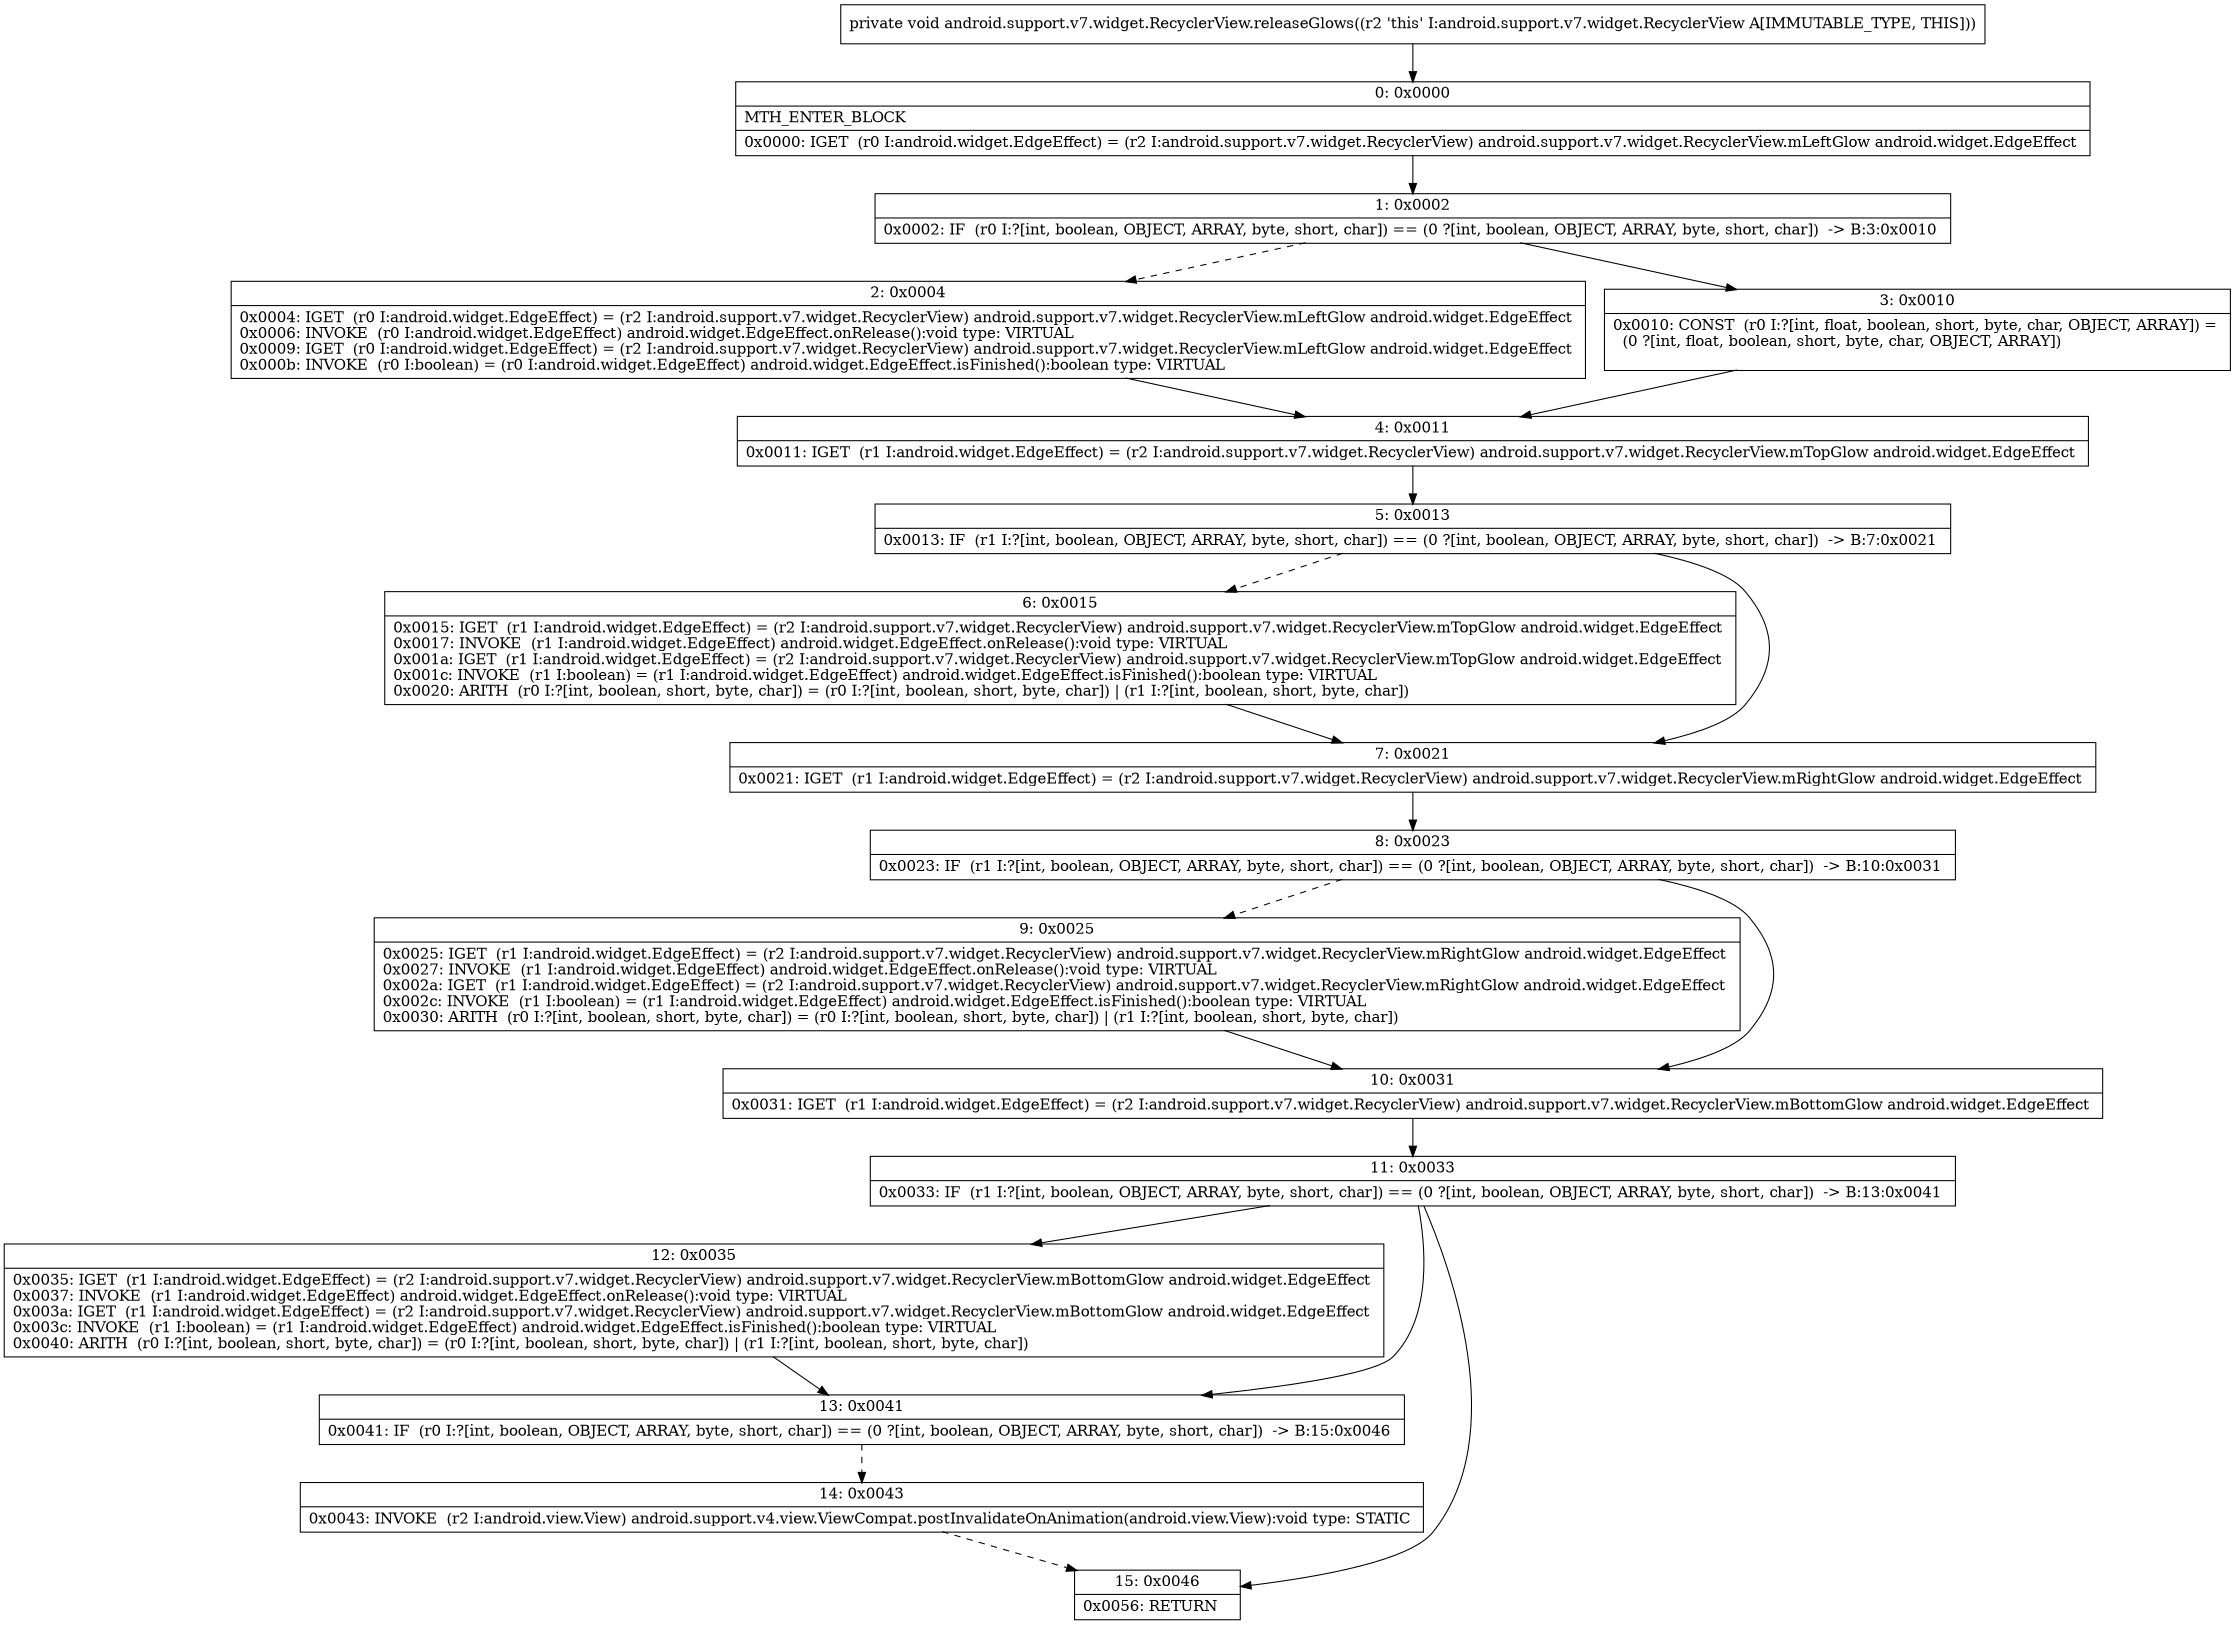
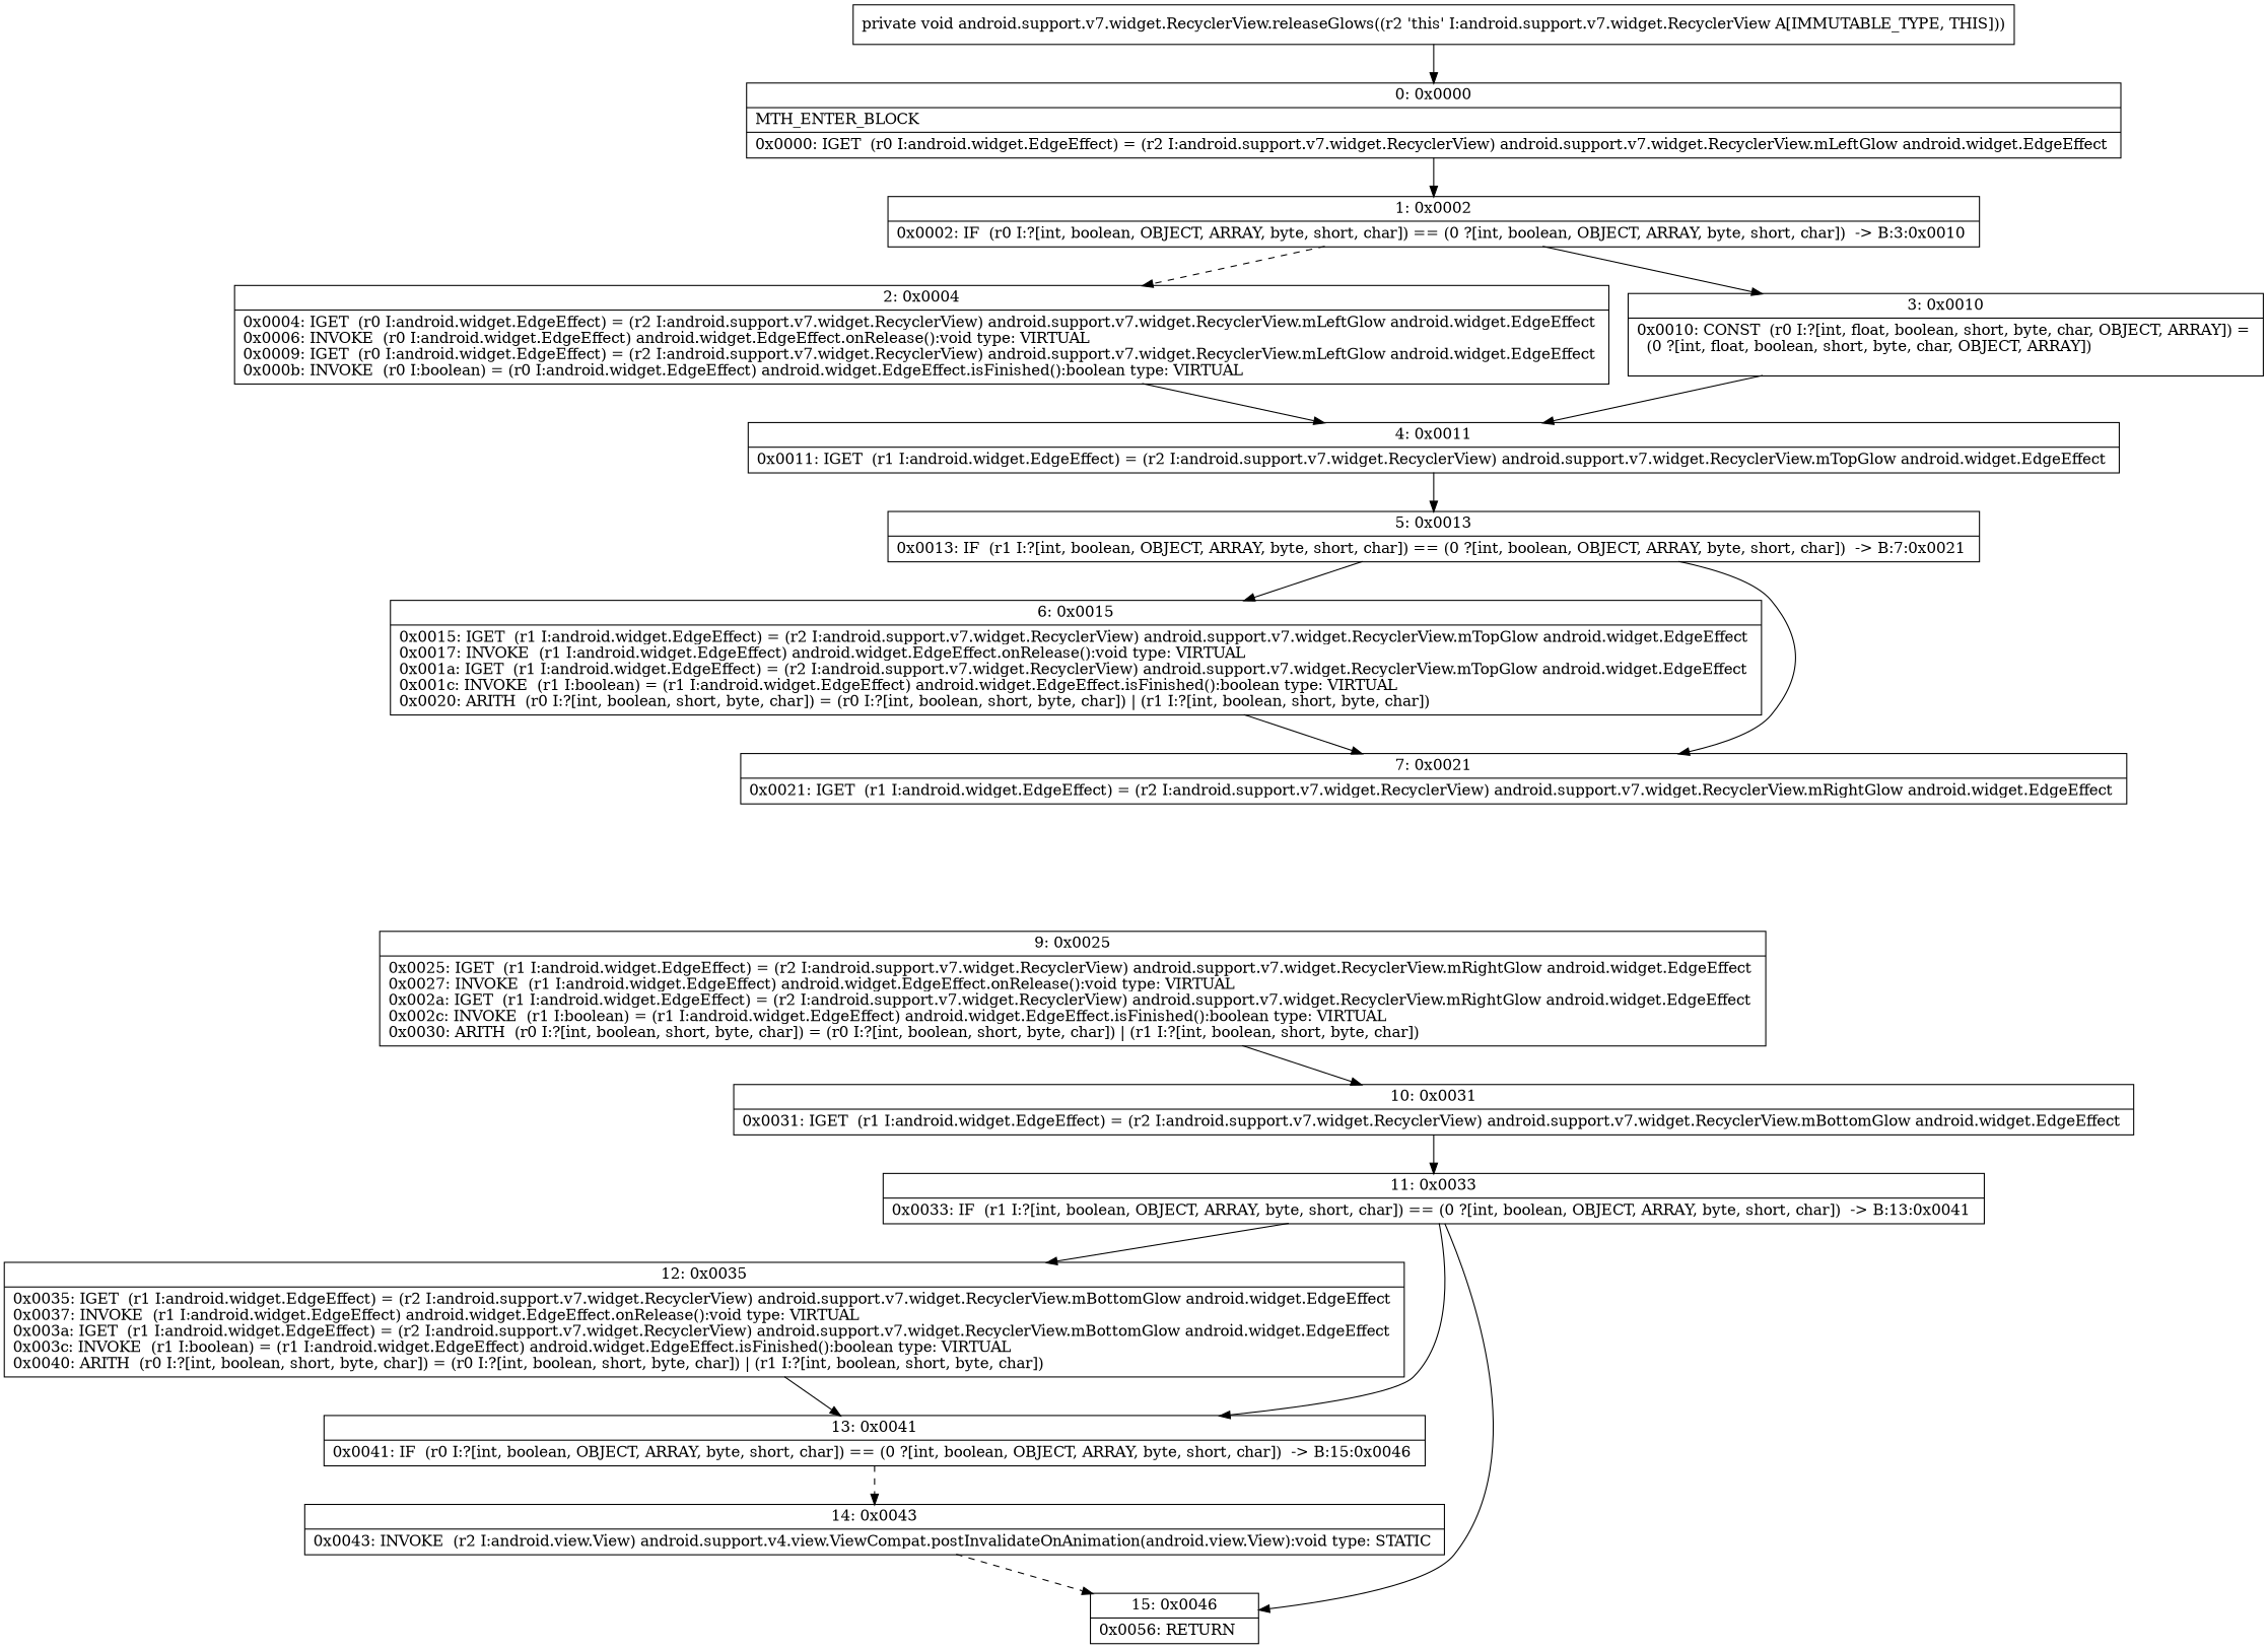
  digraph {
    fontname="DejaVu Serif"
    node [fontname="DejaVu Serif" shape=record]
    edge [fontname="DejaVu Serif"]
    n1 [label="{0\:\ 0x0000|MTH_ENTER_BLOCK\l|0x0000: IGET  (r0 I:android.widget.EdgeEffect) = (r2 I:android.support.v7.widget.RecyclerView) android.support.v7.widget.RecyclerView.mLeftGlow android.widget.EdgeEffect \l}"]
    n2 [label="{1\:\ 0x0002|0x0002: IF  (r0 I:?[int, boolean, OBJECT, ARRAY, byte, short, char]) == (0 ?[int, boolean, OBJECT, ARRAY, byte, short, char])  \-\> B:3:0x0010 \l}"]
    n3 [label="{2\:\ 0x0004|0x0004: IGET  (r0 I:android.widget.EdgeEffect) = (r2 I:android.support.v7.widget.RecyclerView) android.support.v7.widget.RecyclerView.mLeftGlow android.widget.EdgeEffect \l0x0006: INVOKE  (r0 I:android.widget.EdgeEffect) android.widget.EdgeEffect.onRelease():void type: VIRTUAL \l0x0009: IGET  (r0 I:android.widget.EdgeEffect) = (r2 I:android.support.v7.widget.RecyclerView) android.support.v7.widget.RecyclerView.mLeftGlow android.widget.EdgeEffect \l0x000b: INVOKE  (r0 I:boolean) = (r0 I:android.widget.EdgeEffect) android.widget.EdgeEffect.isFinished():boolean type: VIRTUAL \l}"]
    n4 [label="{3\:\ 0x0010|0x0010: CONST  (r0 I:?[int, float, boolean, short, byte, char, OBJECT, ARRAY]) = \l  (0 ?[int, float, boolean, short, byte, char, OBJECT, ARRAY])\l \l}"]
    n5 [label="{4\:\ 0x0011|0x0011: IGET  (r1 I:android.widget.EdgeEffect) = (r2 I:android.support.v7.widget.RecyclerView) android.support.v7.widget.RecyclerView.mTopGlow android.widget.EdgeEffect \l}"]
    n6 [label="{5\:\ 0x0013|0x0013: IF  (r1 I:?[int, boolean, OBJECT, ARRAY, byte, short, char]) == (0 ?[int, boolean, OBJECT, ARRAY, byte, short, char])  \-\> B:7:0x0021 \l}"]
    n7 [label="{6\:\ 0x0015|0x0015: IGET  (r1 I:android.widget.EdgeEffect) = (r2 I:android.support.v7.widget.RecyclerView) android.support.v7.widget.RecyclerView.mTopGlow android.widget.EdgeEffect \l0x0017: INVOKE  (r1 I:android.widget.EdgeEffect) android.widget.EdgeEffect.onRelease():void type: VIRTUAL \l0x001a: IGET  (r1 I:android.widget.EdgeEffect) = (r2 I:android.support.v7.widget.RecyclerView) android.support.v7.widget.RecyclerView.mTopGlow android.widget.EdgeEffect \l0x001c: INVOKE  (r1 I:boolean) = (r1 I:android.widget.EdgeEffect) android.widget.EdgeEffect.isFinished():boolean type: VIRTUAL \l0x0020: ARITH  (r0 I:?[int, boolean, short, byte, char]) = (r0 I:?[int, boolean, short, byte, char]) \| (r1 I:?[int, boolean, short, byte, char]) \l}"]
    n8 [label="{7\:\ 0x0021|0x0021: IGET  (r1 I:android.widget.EdgeEffect) = (r2 I:android.support.v7.widget.RecyclerView) android.support.v7.widget.RecyclerView.mRightGlow android.widget.EdgeEffect \l}"]
-   n9 [label="{8\:\ 0x0023|0x0023: IF  (r1 I:?[int, boolean, OBJECT, ARRAY, byte, short, char]) == (0 ?[int, boolean, OBJECT, ARRAY, byte, short, char])  \-\> B:10:0x0031 \l}"]
    n10 [label="{9\:\ 0x0025|0x0025: IGET  (r1 I:android.widget.EdgeEffect) = (r2 I:android.support.v7.widget.RecyclerView) android.support.v7.widget.RecyclerView.mRightGlow android.widget.EdgeEffect \l0x0027: INVOKE  (r1 I:android.widget.EdgeEffect) android.widget.EdgeEffect.onRelease():void type: VIRTUAL \l0x002a: IGET  (r1 I:android.widget.EdgeEffect) = (r2 I:android.support.v7.widget.RecyclerView) android.support.v7.widget.RecyclerView.mRightGlow android.widget.EdgeEffect \l0x002c: INVOKE  (r1 I:boolean) = (r1 I:android.widget.EdgeEffect) android.widget.EdgeEffect.isFinished():boolean type: VIRTUAL \l0x0030: ARITH  (r0 I:?[int, boolean, short, byte, char]) = (r0 I:?[int, boolean, short, byte, char]) \| (r1 I:?[int, boolean, short, byte, char]) \l}"]
    n11 [label="{10\:\ 0x0031|0x0031: IGET  (r1 I:android.widget.EdgeEffect) = (r2 I:android.support.v7.widget.RecyclerView) android.support.v7.widget.RecyclerView.mBottomGlow android.widget.EdgeEffect \l}"]
    n12 [label="{11\:\ 0x0033|0x0033: IF  (r1 I:?[int, boolean, OBJECT, ARRAY, byte, short, char]) == (0 ?[int, boolean, OBJECT, ARRAY, byte, short, char])  \-\> B:13:0x0041 \l}"]
    n13 [label="{12\:\ 0x0035|0x0035: IGET  (r1 I:android.widget.EdgeEffect) = (r2 I:android.support.v7.widget.RecyclerView) android.support.v7.widget.RecyclerView.mBottomGlow android.widget.EdgeEffect \l0x0037: INVOKE  (r1 I:android.widget.EdgeEffect) android.widget.EdgeEffect.onRelease():void type: VIRTUAL \l0x003a: IGET  (r1 I:android.widget.EdgeEffect) = (r2 I:android.support.v7.widget.RecyclerView) android.support.v7.widget.RecyclerView.mBottomGlow android.widget.EdgeEffect \l0x003c: INVOKE  (r1 I:boolean) = (r1 I:android.widget.EdgeEffect) android.widget.EdgeEffect.isFinished():boolean type: VIRTUAL \l0x0040: ARITH  (r0 I:?[int, boolean, short, byte, char]) = (r0 I:?[int, boolean, short, byte, char]) \| (r1 I:?[int, boolean, short, byte, char]) \l}"]
    n14 [label="{13\:\ 0x0041|0x0041: IF  (r0 I:?[int, boolean, OBJECT, ARRAY, byte, short, char]) == (0 ?[int, boolean, OBJECT, ARRAY, byte, short, char])  \-\> B:15:0x0046 \l}"]
    n15 [label="{15\:\ 0x0046|0x0056: RETURN   \l}"]
    n16 [label="{14\:\ 0x0043|0x0043: INVOKE  (r2 I:android.view.View) android.support.v4.view.ViewCompat.postInvalidateOnAnimation(android.view.View):void type: STATIC \l}"]
    n17 [label="{private void android.support.v7.widget.RecyclerView.releaseGlows((r2 'this' I:android.support.v7.widget.RecyclerView A[IMMUTABLE_TYPE, THIS])) }"]
    n1 -> n2
    n2 -> n3 [style=dashed]
    n2 -> n4
    n3 -> n5
    n4 -> n5
    n5 -> n6
-   n6 -> n7 [style=dashed]
+   n6 -> n7 [style=solid]
    n6 -> n8
    n7 -> n8
-   n8 -> n9
-   n9 -> n10 [style=dashed]
-   n9 -> n11
    n10 -> n11
    n11 -> n12
    n12 -> n13 [style=solid]
    n12 -> n14
    n12 -> n15
    n13 -> n14
    n14 -> n16 [style=dashed]
    n16 -> n15 [style=dashed]
    n17 -> n1
  }
